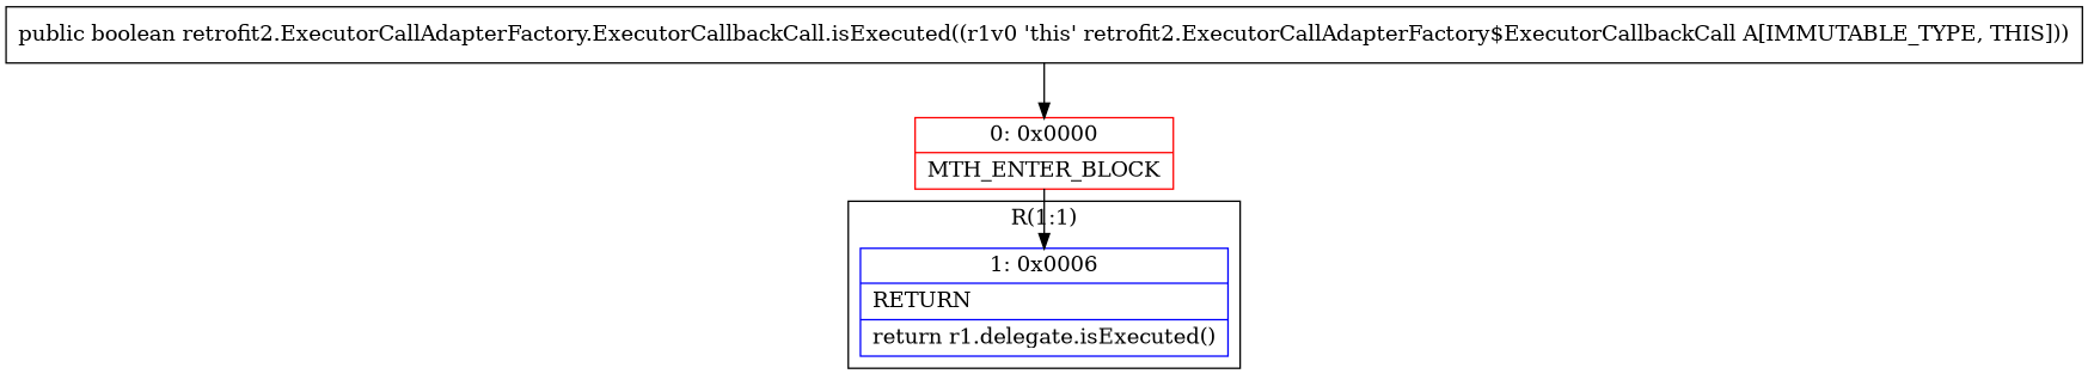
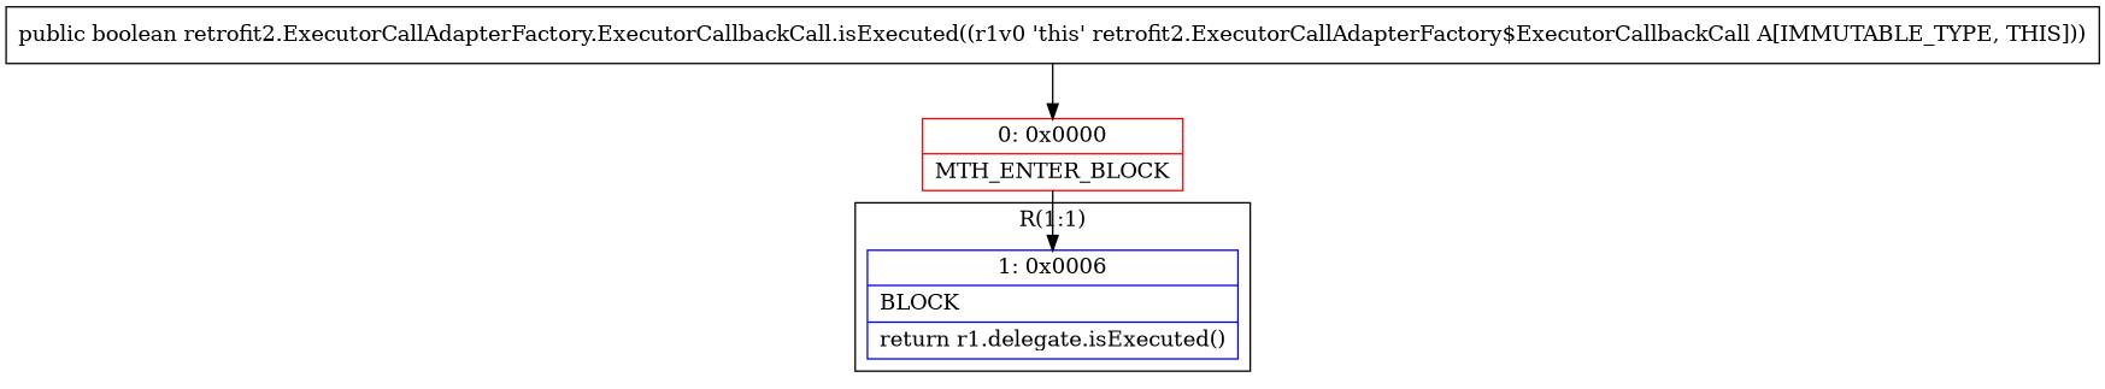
  digraph {
    node [shape=record]
-   n1 [color=blue label="{1\:\ 0x0006|RETURN\l|return r1.delegate.isExecuted()\l}"]
+   n1 [color=blue label="{1\:\ 0x0006|BLOCK\l|return r1.delegate.isExecuted()\l}"]
    n2 [color=red label="{0\:\ 0x0000|MTH_ENTER_BLOCK\l}"]
    n3 [label="{public boolean retrofit2.ExecutorCallAdapterFactory.ExecutorCallbackCall.isExecuted((r1v0 'this' retrofit2.ExecutorCallAdapterFactory$ExecutorCallbackCall A[IMMUTABLE_TYPE, THIS])) }"]
    subgraph cluster_1 {
      label="R(1:1)"
      n1
    }
    n2 -> n1
    n3 -> n2
  }
